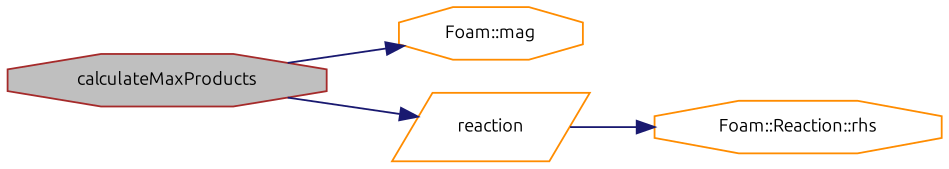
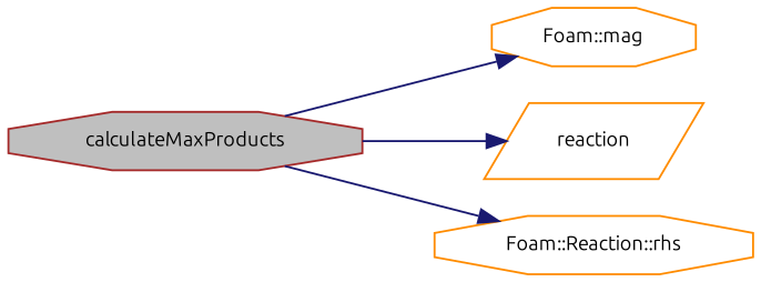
  digraph {
    fontname=Ubuntu
    rankdir=LR
    node [color=darkorange fontname=Ubuntu fontsize=10 shape=octagon]
    edge [color=midnightblue fontname=Ubuntu fontsize=10 labelfontname=FreeSans labelfontsize=10 style=solid]
    n1 [color=brown fillcolor=grey75 fontcolor=black height=0.2 label=calculateMaxProducts style=filled width=0.4]
    n2 [height=0.2 label="Foam::mag" width=0.4]
    n3 [height=0.2 label=reaction shape=parallelogram width=0.4]
    n4 [height=0.2 label="Foam::Reaction::rhs" width=0.4]
    n1 -> n2
    n1 -> n3
-   n3 -> n4
+   n1 -> n4
  }
